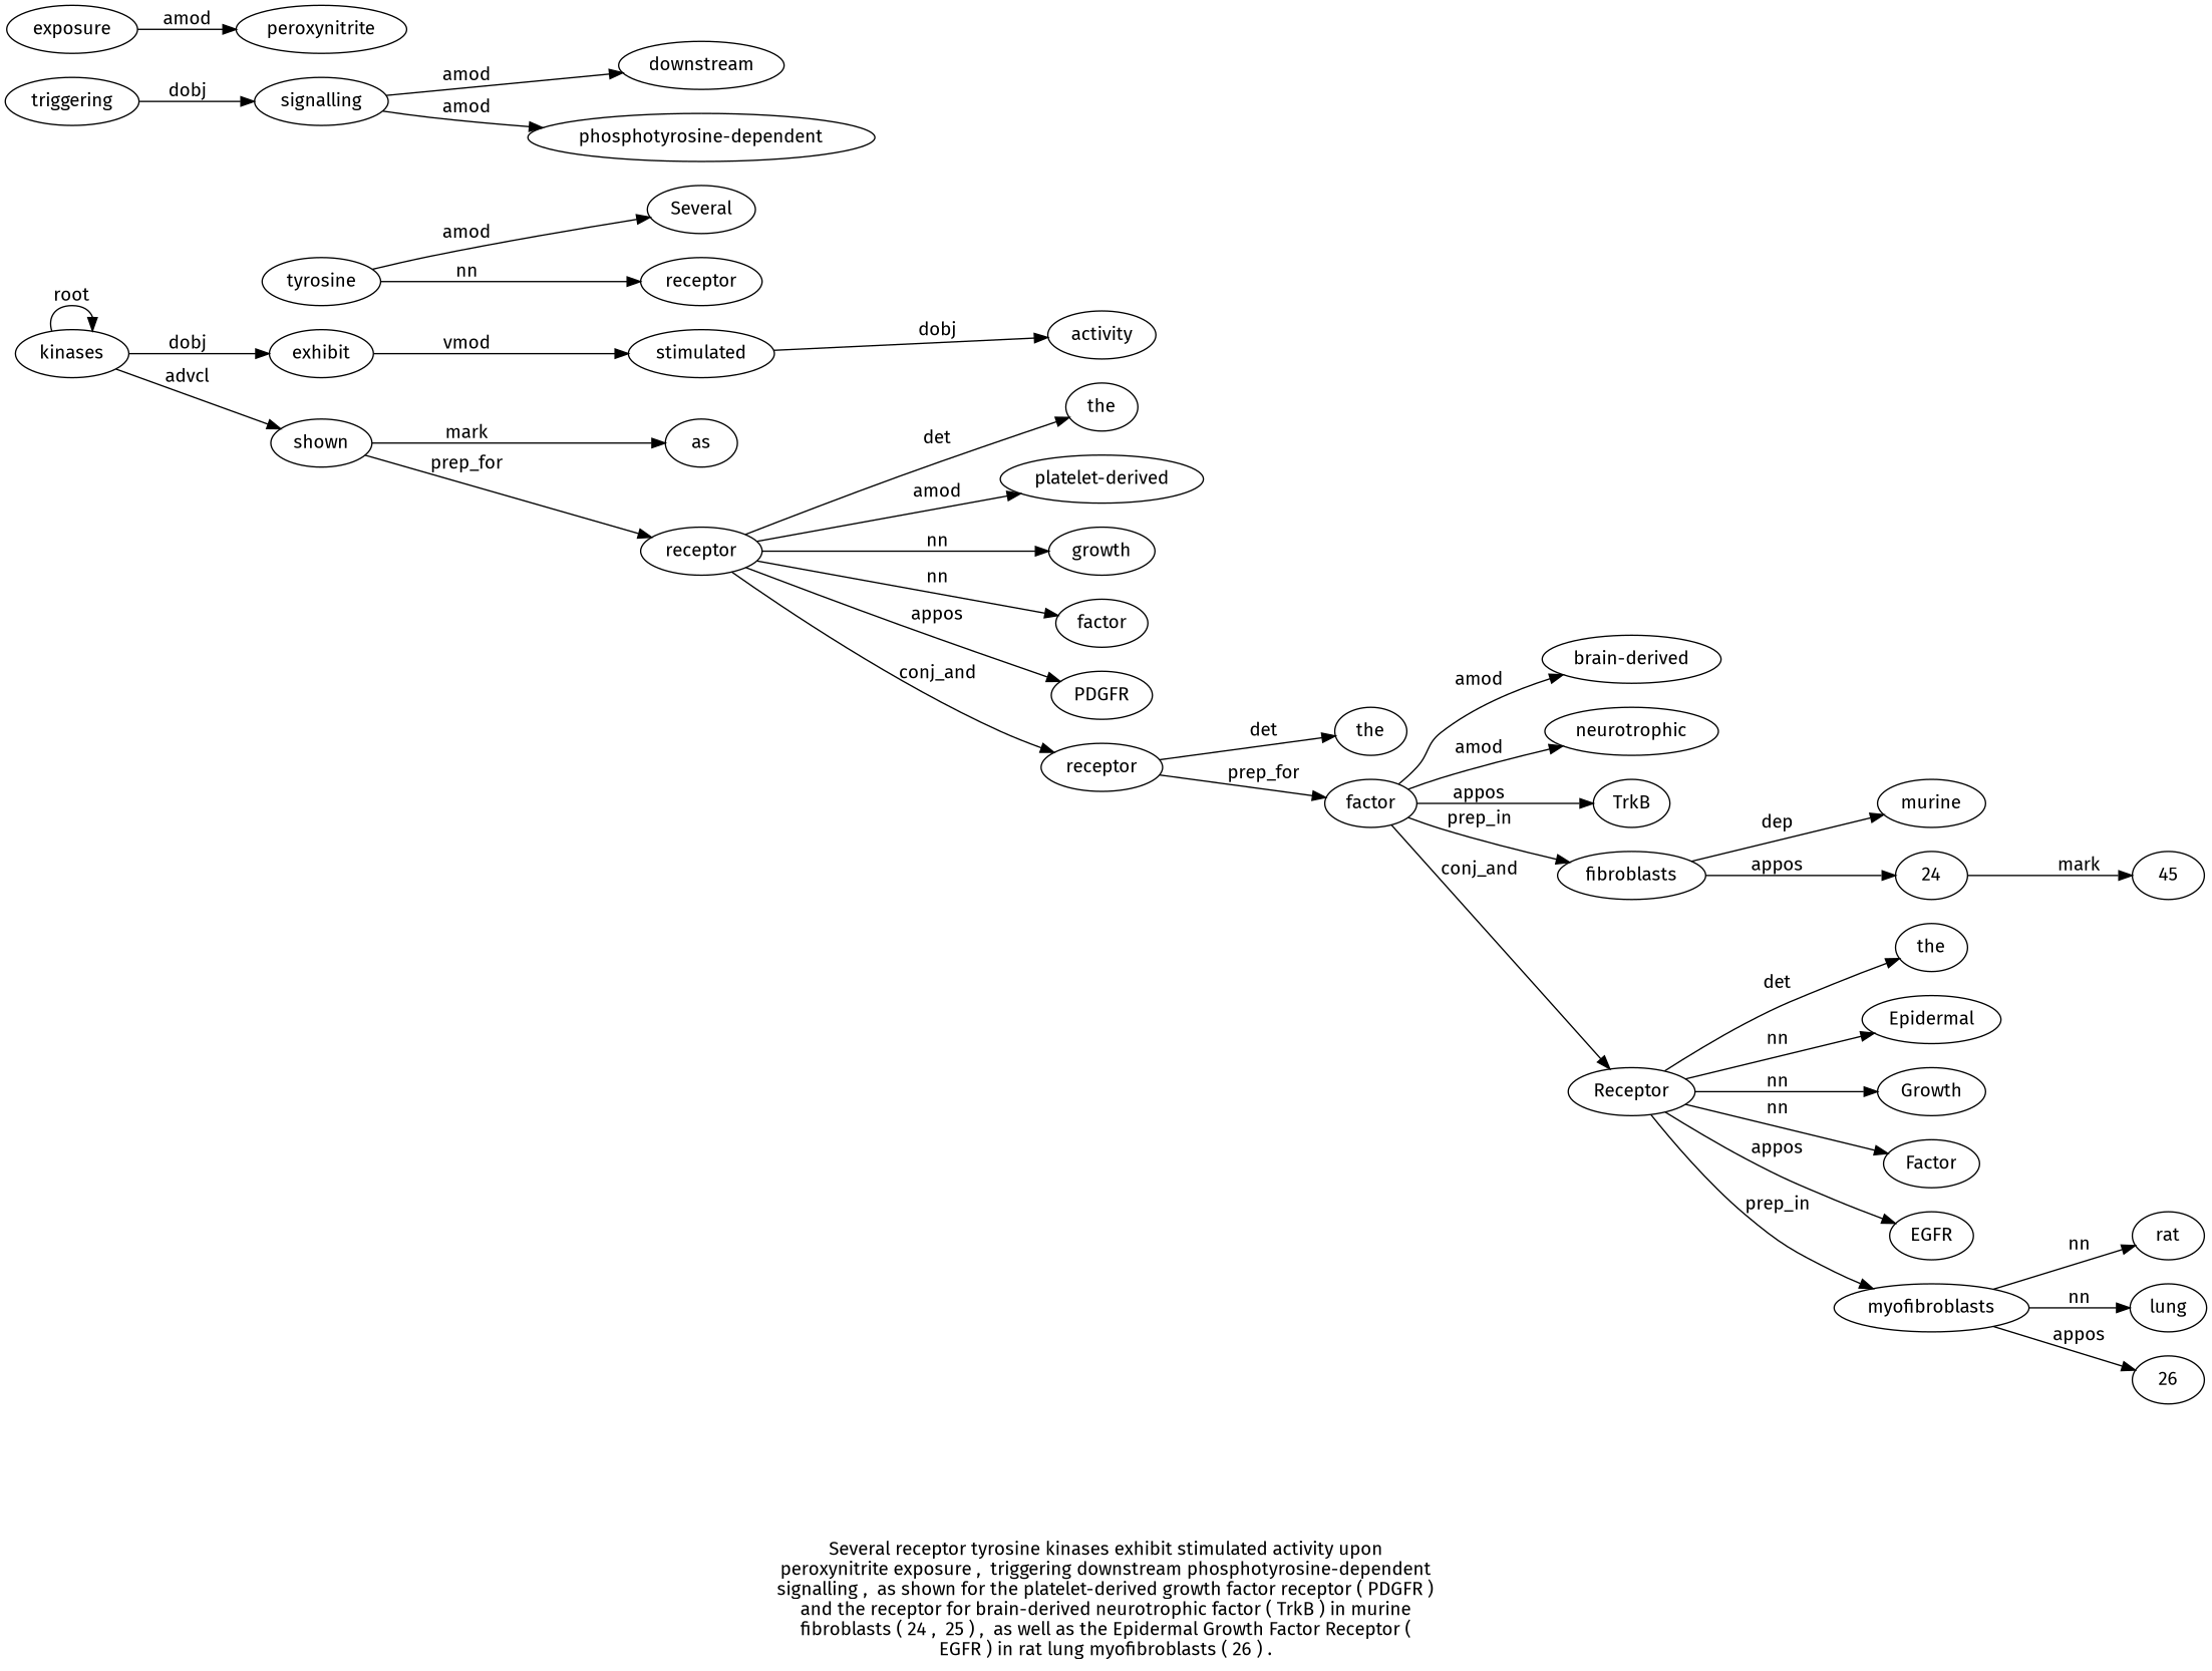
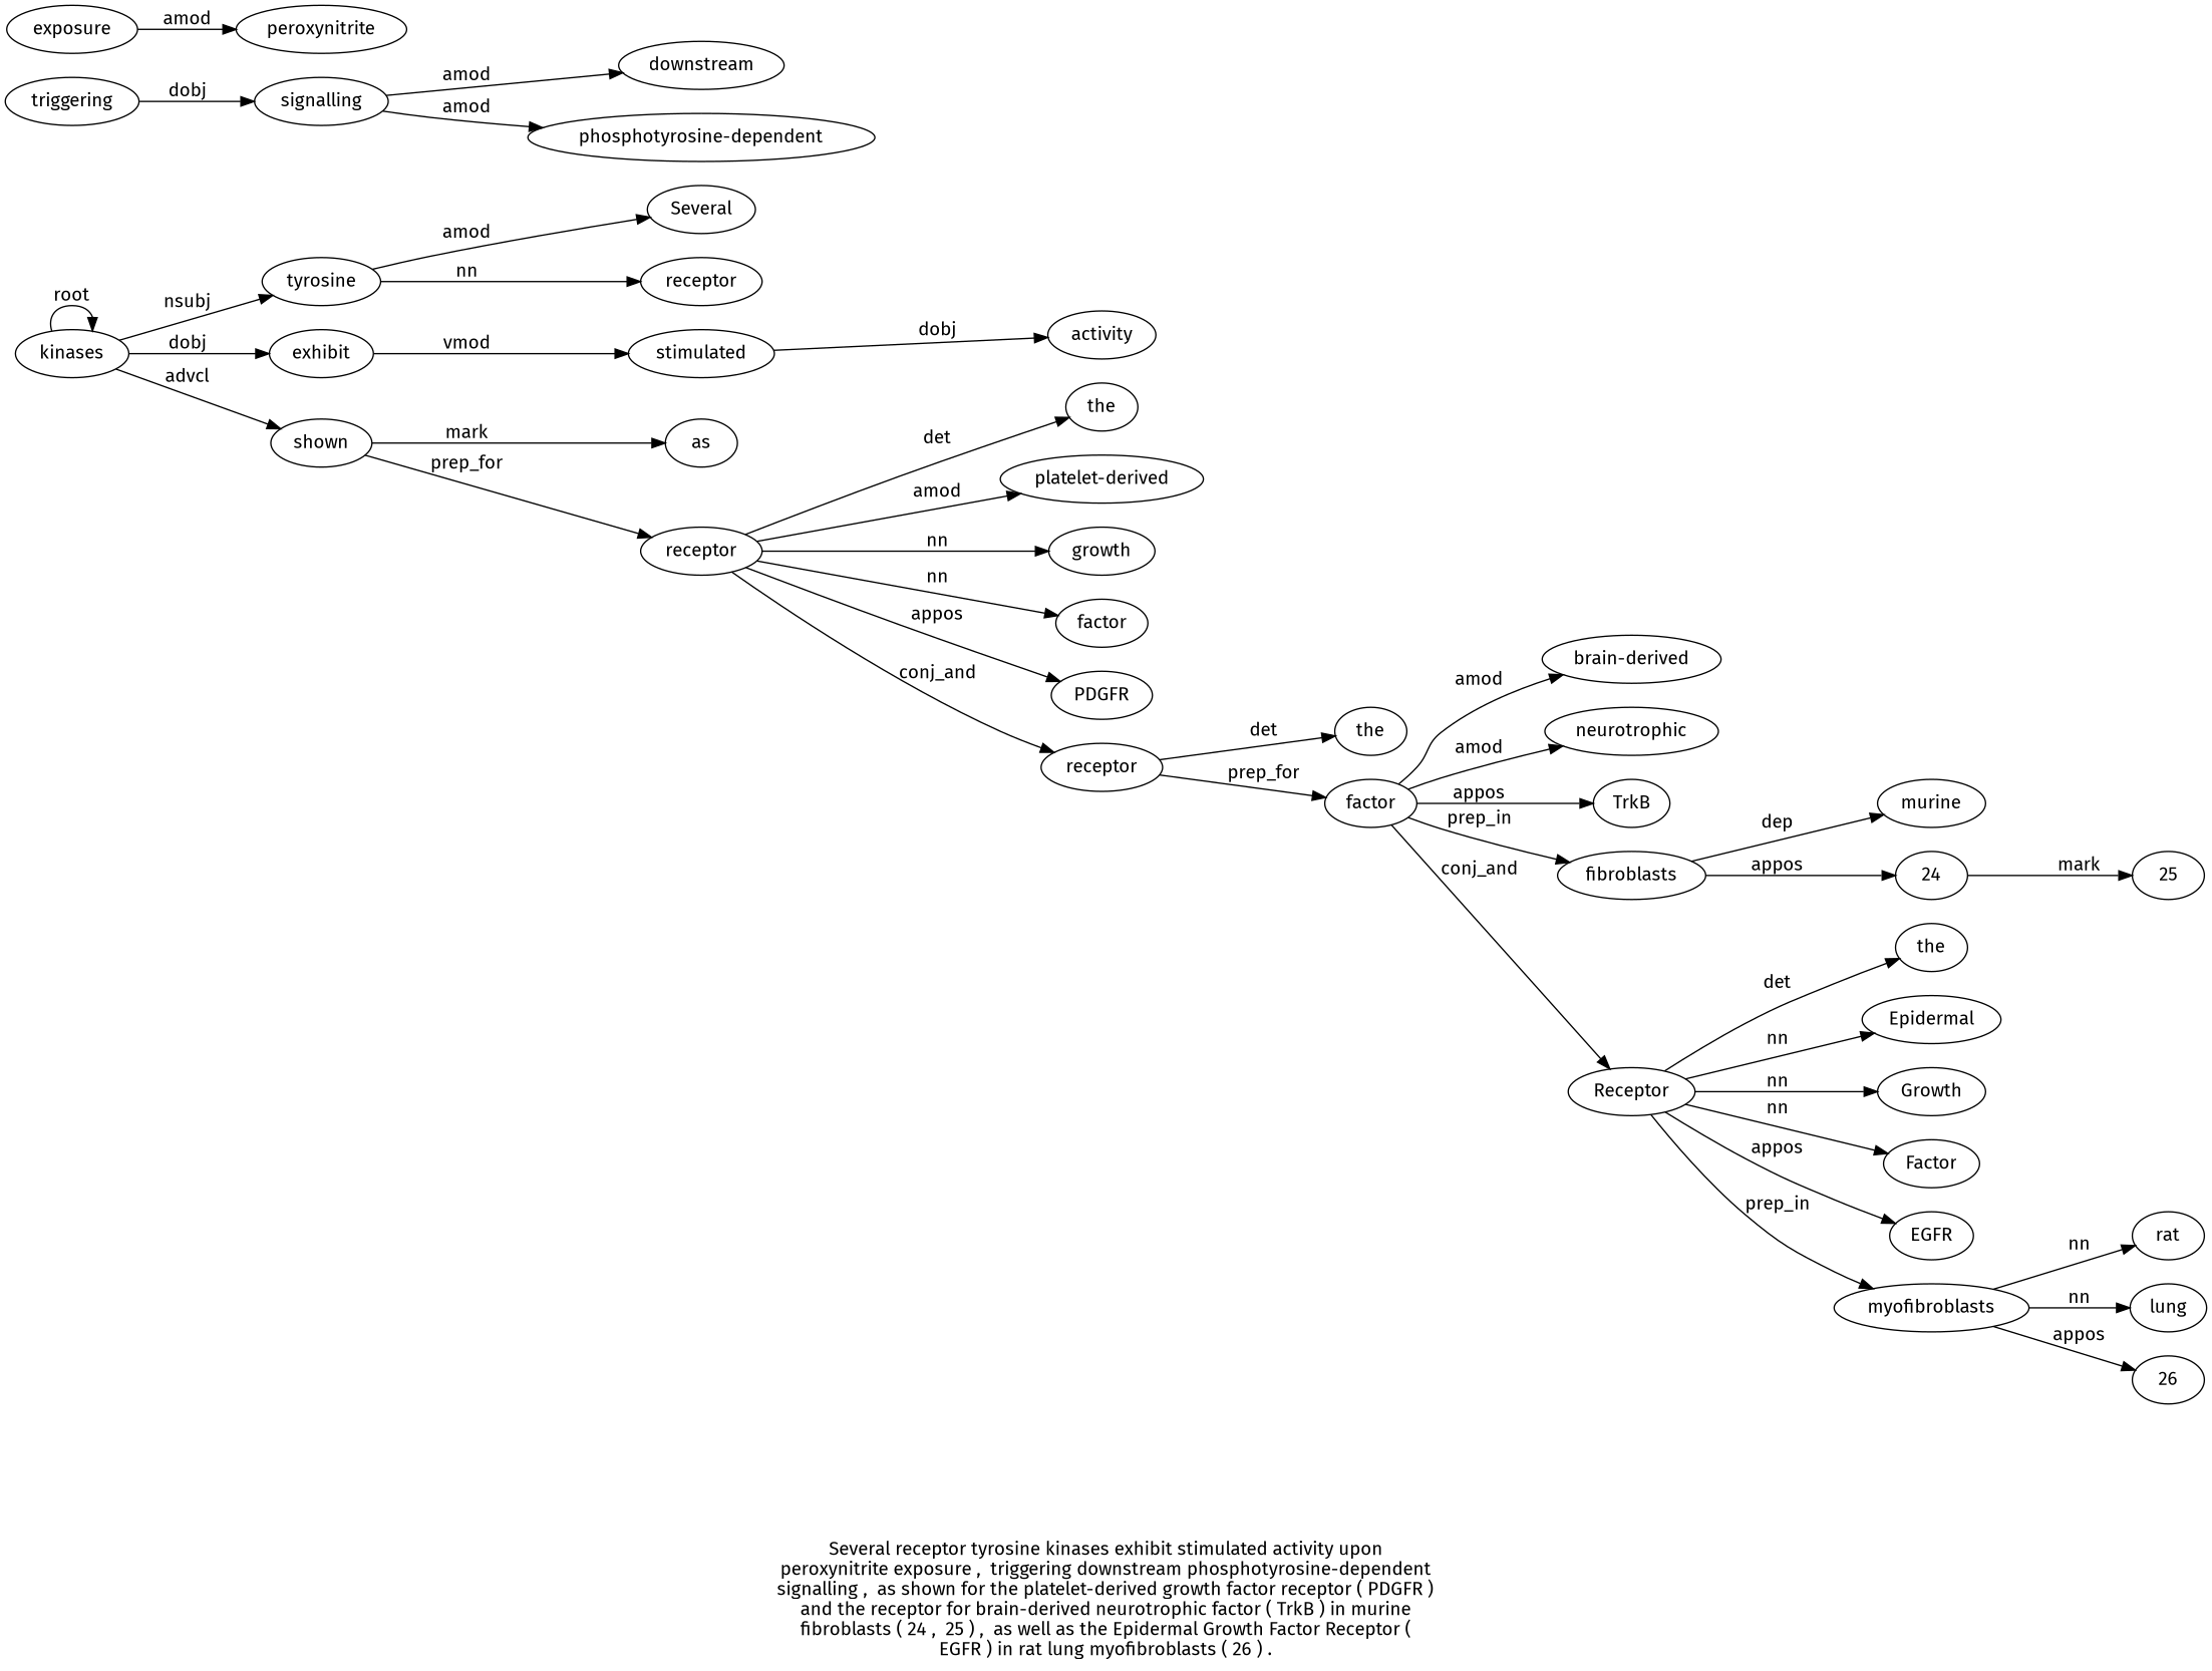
  digraph {
    fontname="Fira Sans"
    label="Several receptor tyrosine kinases exhibit stimulated activity upon\nperoxynitrite exposure ,  triggering downstream phosphotyrosine-dependent\nsignalling ,  as shown for the platelet-derived growth factor receptor ( PDGFR )\nand the receptor for brain-derived neurotrophic factor ( TrkB ) in murine\nfibroblasts ( 24 ,  25 ) ,  as well as the Epidermal Growth Factor Receptor (\nEGFR ) in rat lung myofibroblasts ( 26 ) ."
    rankdir=LR
    node [fillcolor=white fontname="Fira Sans" style=filled]
    edge [fontname="Fira Sans"]
    n1 [label=tyrosine]
    n2 [label=Several]
    n3 [label=receptor]
    n4 [label=kinases]
    n5 [label=exhibit]
    n6 [label=shown]
    n7 [label=stimulated]
    n8 [label=triggering]
    n9 [label=signalling]
    n10 [label=as]
    n11 [label=receptor]
    n12 [label=activity]
    n13 [label=exposure]
    n14 [label=peroxynitrite]
    n15 [label=downstream]
    n16 [label="phosphotyrosine-dependent"]
    n17 [label=the]
    n18 [label="platelet-derived"]
    n19 [label=growth]
    n20 [label=factor]
    n21 [label=PDGFR]
    n22 [label=receptor]
    n23 [label=the]
    n24 [label=factor]
    n25 [label="brain-derived"]
    n26 [label=neurotrophic]
    n27 [label=TrkB]
    n28 [label=fibroblasts]
    n29 [label=Receptor]
    n30 [label=murine]
    n31 [label=24]
    n32 [label=the]
    n33 [label=Epidermal]
    n34 [label=Growth]
    n35 [label=Factor]
    n36 [label=EGFR]
    n37 [label=myofibroblasts]
-   n38 [label=45]
+   n38 [label=25]
    n39 [label=rat]
    n40 [label=lung]
    n41 [label=26]
    n1 -> n2 [label=amod]
    n1 -> n3 [label=nn]
+   n4 -> n1 [label=nsubj]
    n4 -> n4 [label=root]
    n4 -> n5 [label=dobj]
    n4 -> n6 [label=advcl]
    n5 -> n7 [label=vmod]
    n6 -> n10 [label=mark]
    n6 -> n11 [label=prep_for]
    n7 -> n12 [label=dobj]
    n8 -> n9 [label=dobj]
    n9 -> n15 [label=amod]
    n9 -> n16 [label=amod]
    n11 -> n17 [label=det]
    n11 -> n18 [label=amod]
    n11 -> n19 [label=nn]
    n11 -> n20 [label=nn]
    n11 -> n21 [label=appos]
    n11 -> n22 [label=conj_and]
    n13 -> n14 [label=amod]
    n22 -> n23 [label=det]
    n22 -> n24 [label=prep_for]
    n24 -> n25 [label=amod]
    n24 -> n26 [label=amod]
    n24 -> n27 [label=appos]
    n24 -> n28 [label=prep_in]
    n24 -> n29 [label=conj_and]
    n28 -> n30 [label=dep]
    n28 -> n31 [label=appos]
    n29 -> n32 [label=det]
    n29 -> n33 [label=nn]
    n29 -> n34 [label=nn]
    n29 -> n35 [label=nn]
    n29 -> n36 [label=appos]
    n29 -> n37 [label=prep_in]
    n31 -> n38 [label=mark]
    n37 -> n39 [label=nn]
    n37 -> n40 [label=nn]
    n37 -> n41 [label=appos]
  }
